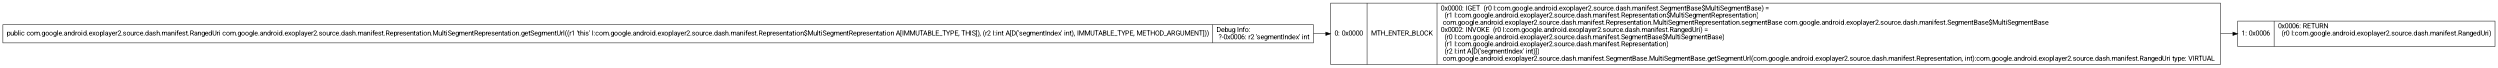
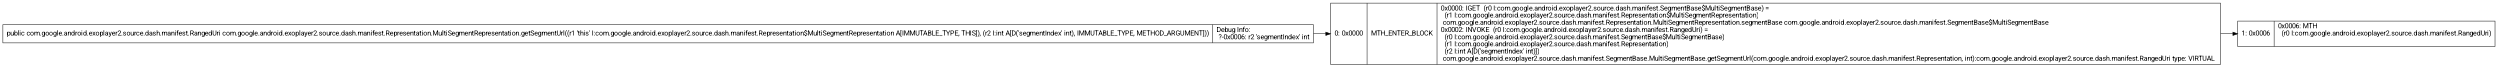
  digraph {
    rankdir=LR
    fontname=Roboto
    node [shape=record fontname=Roboto]
    edge [fontname=Roboto]
    n1 [label="{0\:\ 0x0000|MTH_ENTER_BLOCK\l|0x0000: IGET  (r0 I:com.google.android.exoplayer2.source.dash.manifest.SegmentBase$MultiSegmentBase) = \l  (r1 I:com.google.android.exoplayer2.source.dash.manifest.Representation$MultiSegmentRepresentation)\l com.google.android.exoplayer2.source.dash.manifest.Representation.MultiSegmentRepresentation.segmentBase com.google.android.exoplayer2.source.dash.manifest.SegmentBase$MultiSegmentBase \l0x0002: INVOKE  (r0 I:com.google.android.exoplayer2.source.dash.manifest.RangedUri) = \l  (r0 I:com.google.android.exoplayer2.source.dash.manifest.SegmentBase$MultiSegmentBase)\l  (r1 I:com.google.android.exoplayer2.source.dash.manifest.Representation)\l  (r2 I:int A[D('segmentIndex' int)])\l com.google.android.exoplayer2.source.dash.manifest.SegmentBase.MultiSegmentBase.getSegmentUrl(com.google.android.exoplayer2.source.dash.manifest.Representation, int):com.google.android.exoplayer2.source.dash.manifest.RangedUri type: VIRTUAL \l}"]
-   n2 [label="{1\:\ 0x0006|0x0006: RETURN  \l  (r0 I:com.google.android.exoplayer2.source.dash.manifest.RangedUri)\l \l}"]
+   n2 [label="{1\:\ 0x0006|0x0006: MTH  \l  (r0 I:com.google.android.exoplayer2.source.dash.manifest.RangedUri)\l \l}"]
    n3 [label="{public com.google.android.exoplayer2.source.dash.manifest.RangedUri com.google.android.exoplayer2.source.dash.manifest.Representation.MultiSegmentRepresentation.getSegmentUrl((r1 'this' I:com.google.android.exoplayer2.source.dash.manifest.Representation$MultiSegmentRepresentation A[IMMUTABLE_TYPE, THIS]), (r2 I:int A[D('segmentIndex' int), IMMUTABLE_TYPE, METHOD_ARGUMENT]))  | Debug Info:\l  ?\-0x0006: r2 'segmentIndex' int\l}"]
    n1 -> n2
    n3 -> n1
  }
